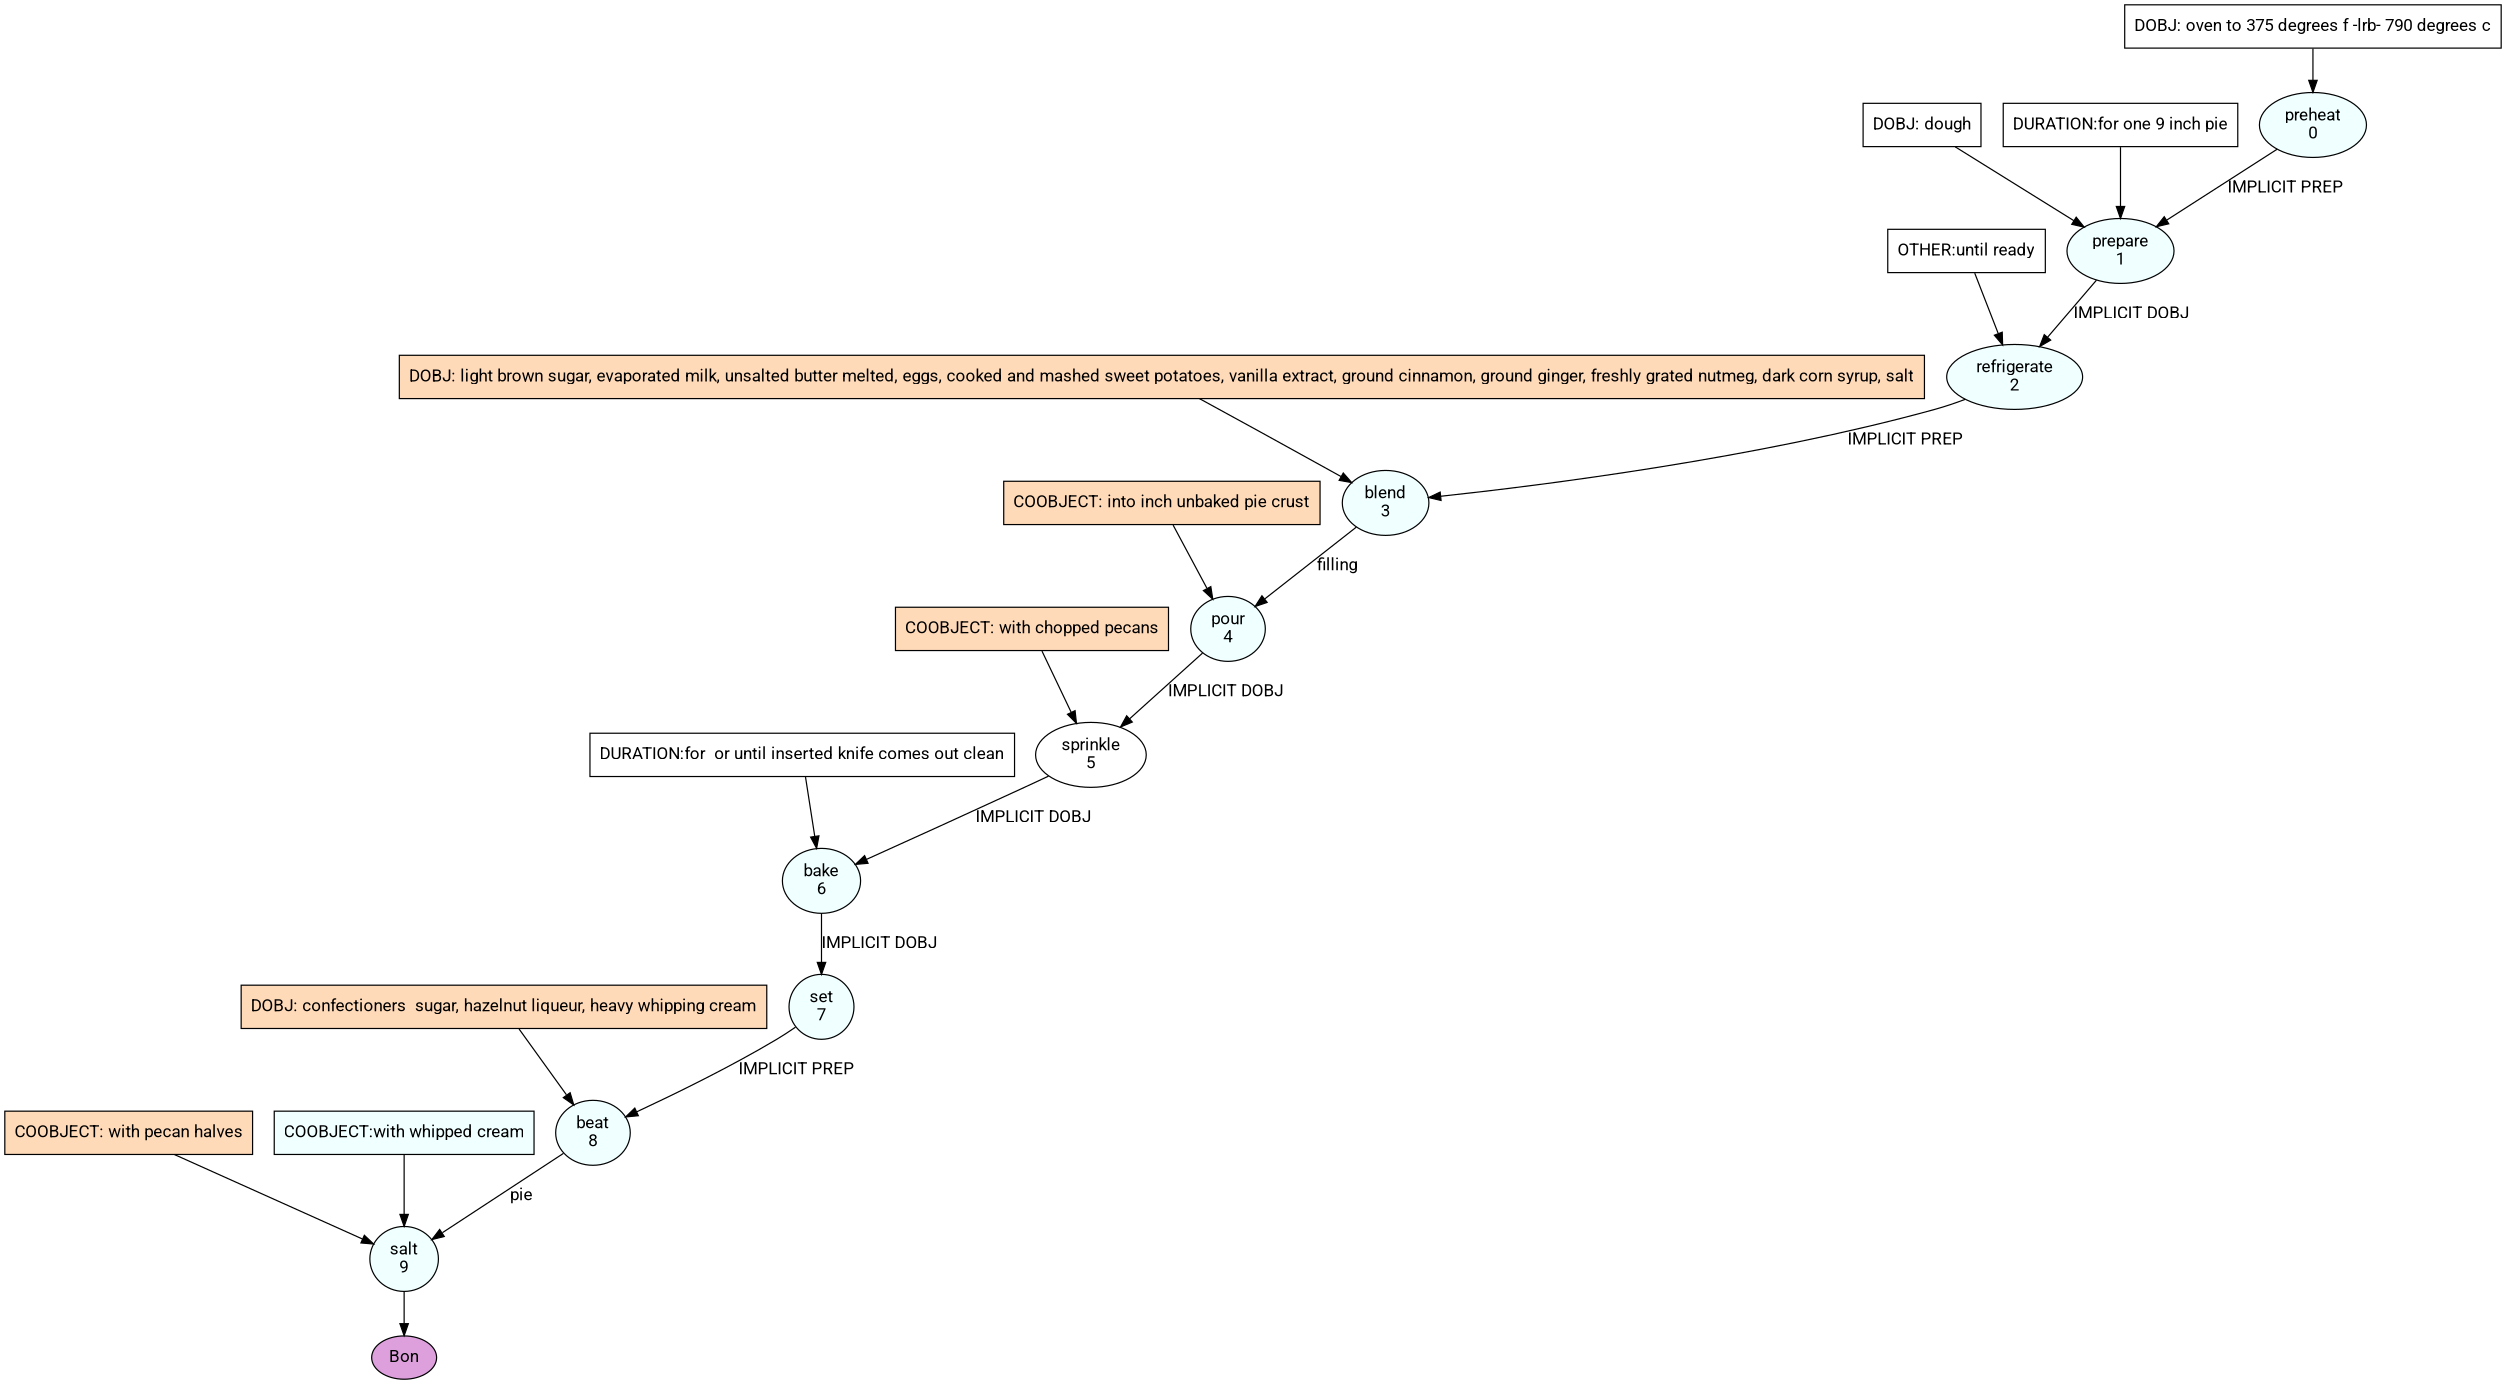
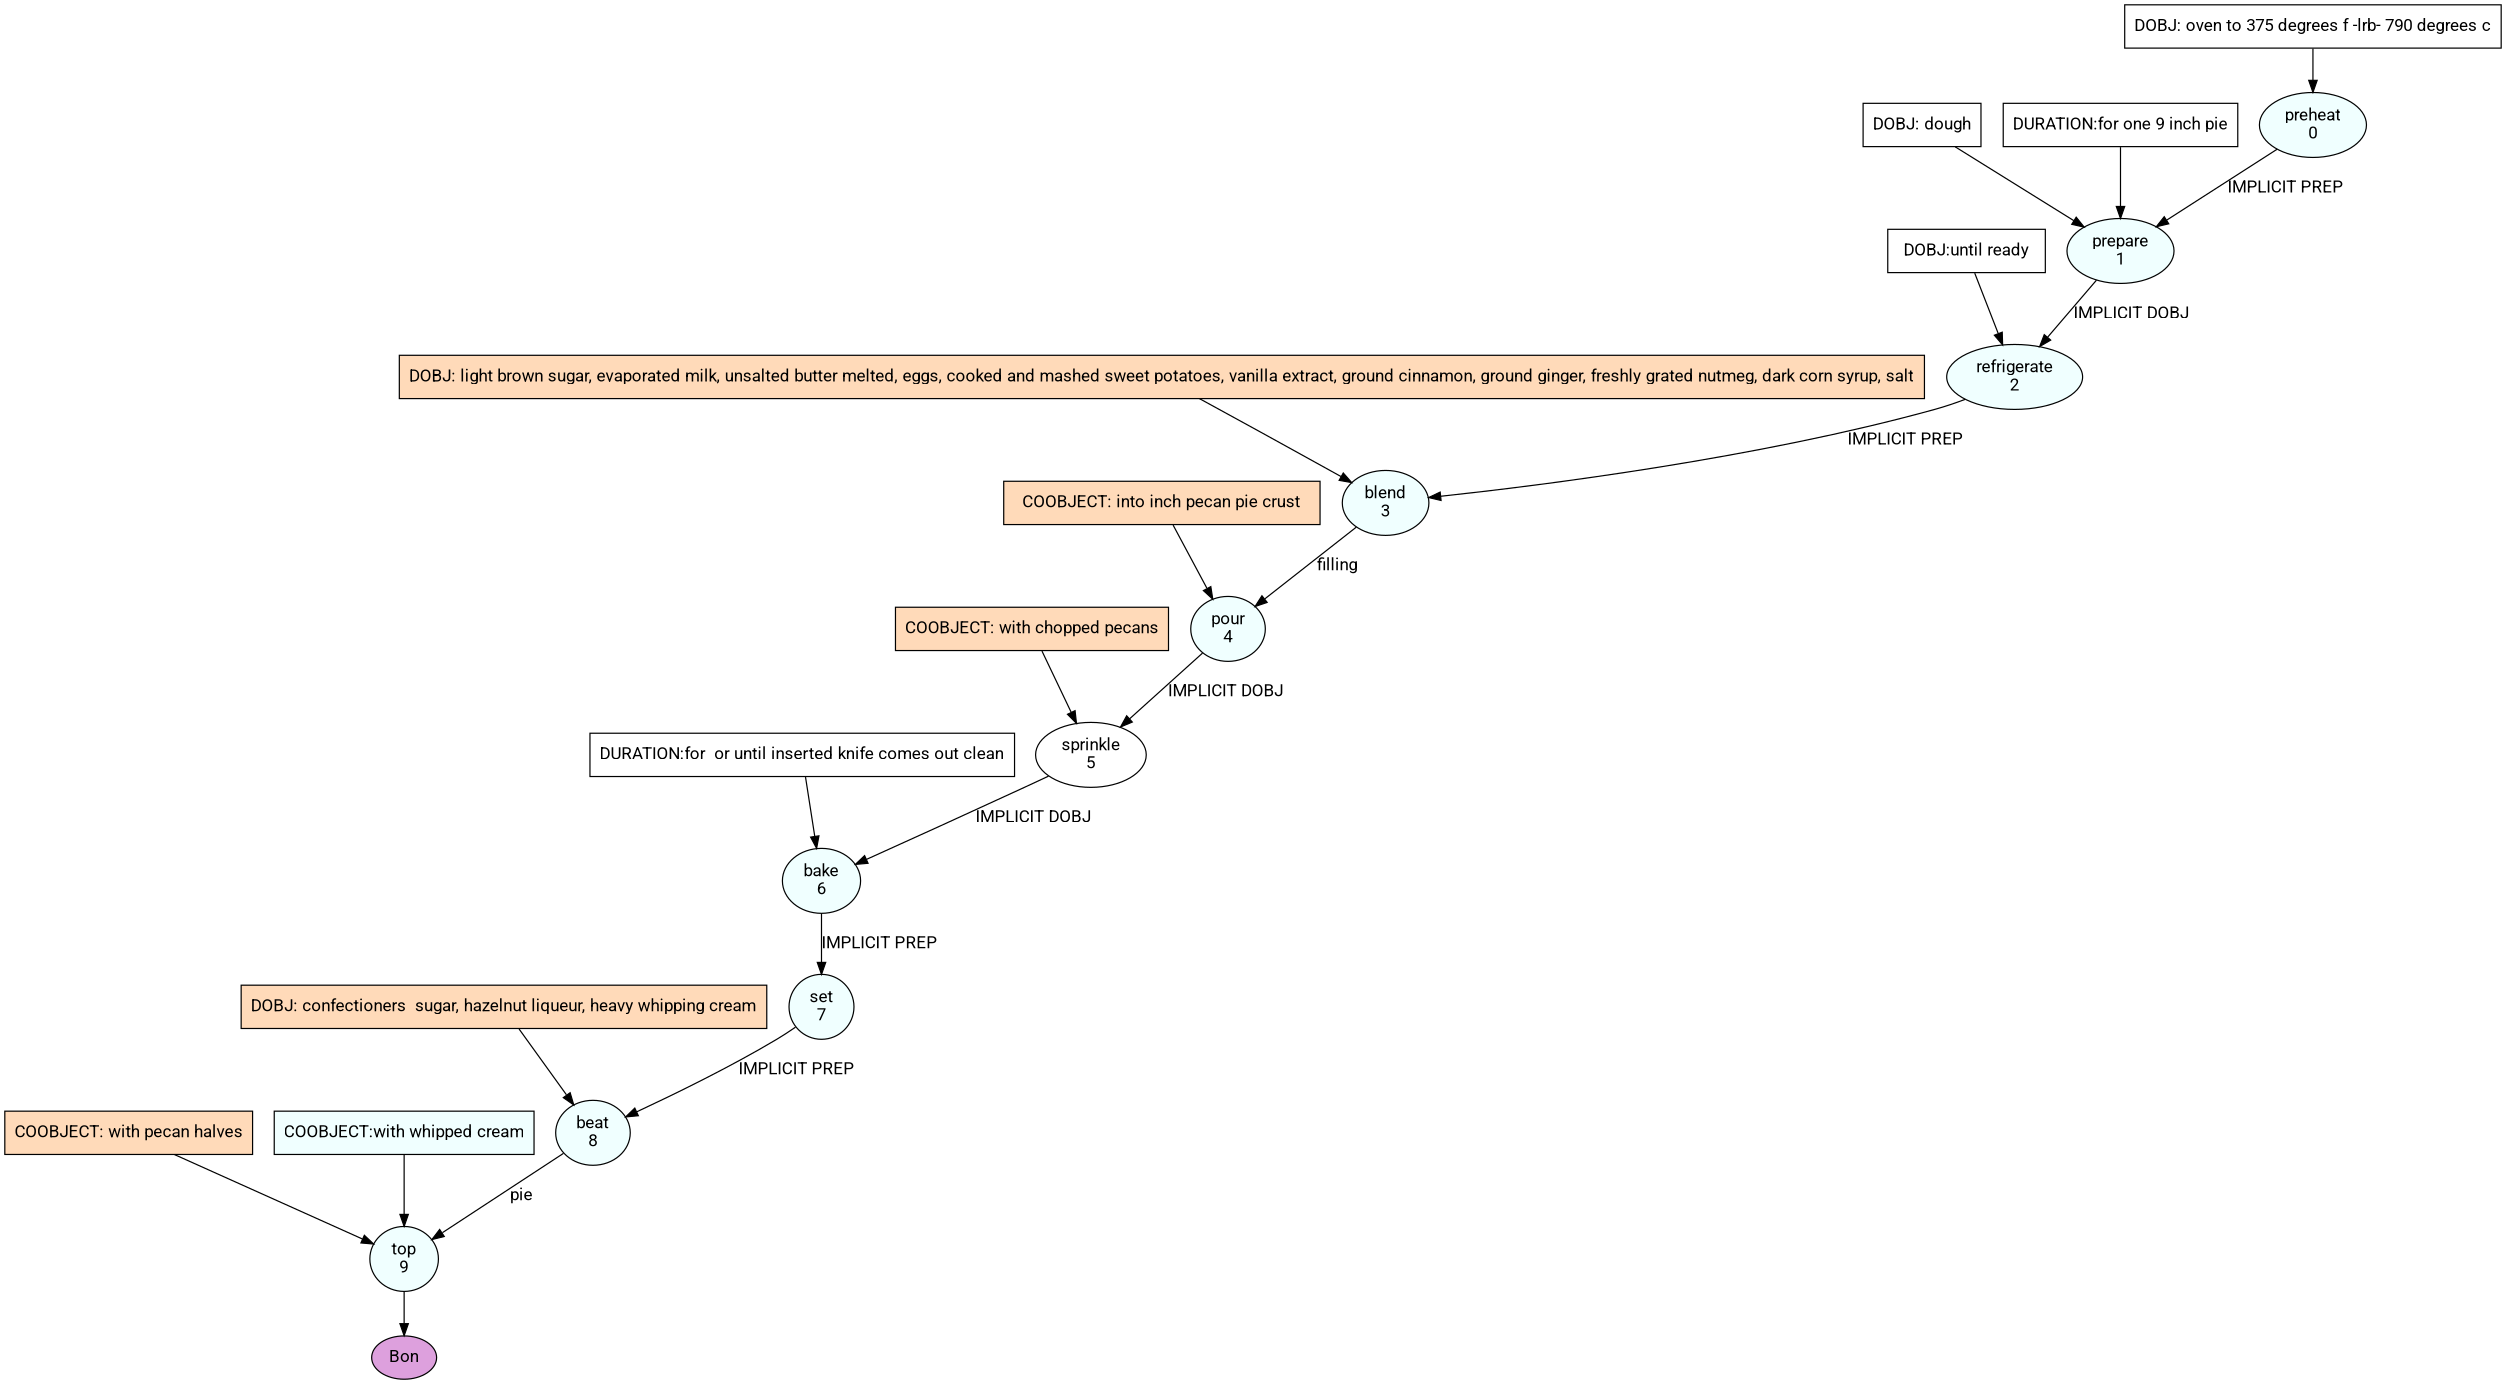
  digraph {
    fontname=Roboto
    node [fillcolor=azure fontname=Roboto shape=oval style=filled]
    edge [fontname=Roboto]
    n1 [label="preheat\n0"]
    n2 [label="prepare\n1"]
    n3 [label="refrigerate\n2"]
    n4 [label="blend\n3"]
    n5 [label="pour\n4"]
    n6 [fillcolor=white label="sprinkle\n5"]
    n7 [label="bake\n6"]
    n8 [label="set\n7"]
    n9 [label="beat\n8"]
-   n10 [label="salt\n9"]
+   n10 [label="top\n9"]
    n11 [fillcolor=plum label=Bon]
    n12 [fillcolor=white label="DOBJ: oven to 375 degrees f -lrb- 790 degrees c" shape=box]
    n13 [fillcolor=white label="DOBJ: dough" shape=box]
    n14 [fillcolor=white label="DURATION:for one 9 inch pie" shape=box]
-   n15 [fillcolor=white label="OTHER:until ready" shape=box]
+   n15 [fillcolor=white label="DOBJ:until ready" shape=box]
    n16 [fillcolor=peachpuff label="DOBJ: light brown sugar, evaporated milk, unsalted butter melted, eggs, cooked and mashed sweet potatoes, vanilla extract, ground cinnamon, ground ginger, freshly grated nutmeg, dark corn syrup, salt" shape=box]
-   n17 [fillcolor=peachpuff label="COOBJECT: into inch unbaked pie crust" shape=box]
+   n17 [fillcolor=peachpuff label="COOBJECT: into inch pecan pie crust" shape=box]
    n18 [fillcolor=peachpuff label="COOBJECT: with chopped pecans" shape=box]
    n19 [fillcolor=white label="DURATION:for  or until inserted knife comes out clean" shape=box]
    n20 [fillcolor=peachpuff label="DOBJ: confectioners  sugar, hazelnut liqueur, heavy whipping cream" shape=box]
    n21 [fillcolor=peachpuff label="COOBJECT: with pecan halves" shape=box]
    n22 [label="COOBJECT:with whipped cream" shape=box]
    n1 -> n2 [label="IMPLICIT PREP"]
    n2 -> n3 [label="IMPLICIT DOBJ"]
    n3 -> n4 [label="IMPLICIT PREP"]
    n4 -> n5 [label=filling]
    n5 -> n6 [label="IMPLICIT DOBJ"]
    n6 -> n7 [label="IMPLICIT DOBJ"]
-   n7 -> n8 [label="IMPLICIT DOBJ"]
+   n7 -> n8 [label="IMPLICIT PREP"]
    n8 -> n9 [label="IMPLICIT PREP"]
    n9 -> n10 [label=pie]
    n10 -> n11
    n12 -> n1
    n13 -> n2
    n14 -> n2
    n15 -> n3
    n16 -> n4
    n17 -> n5
    n18 -> n6
    n19 -> n7
    n20 -> n9
    n21 -> n10
    n22 -> n10
  }
